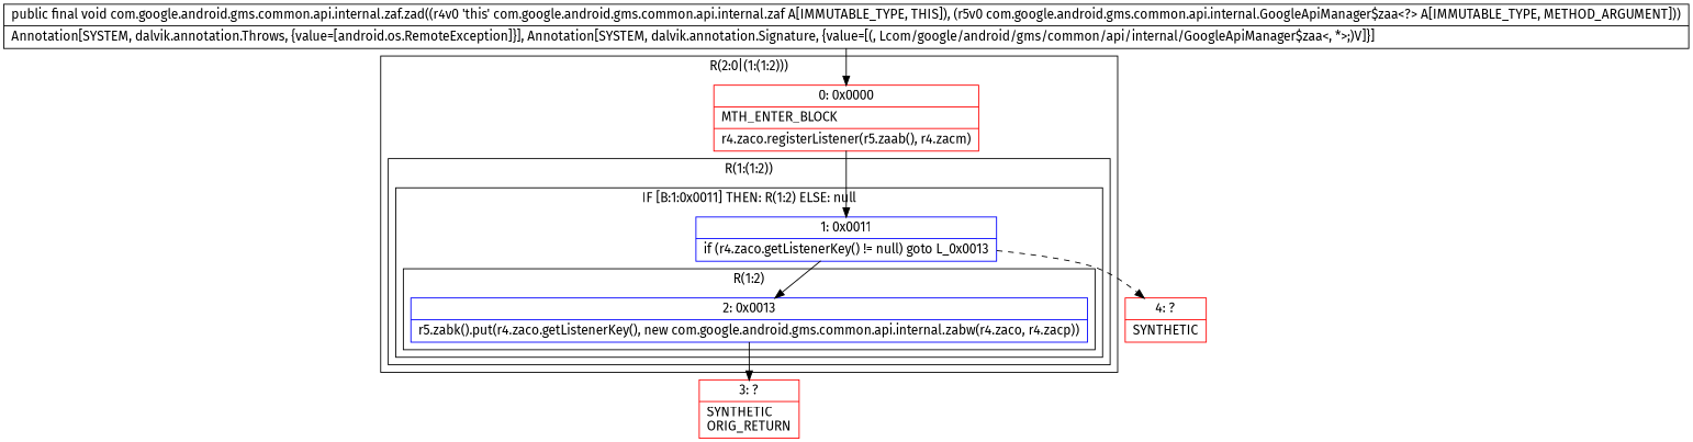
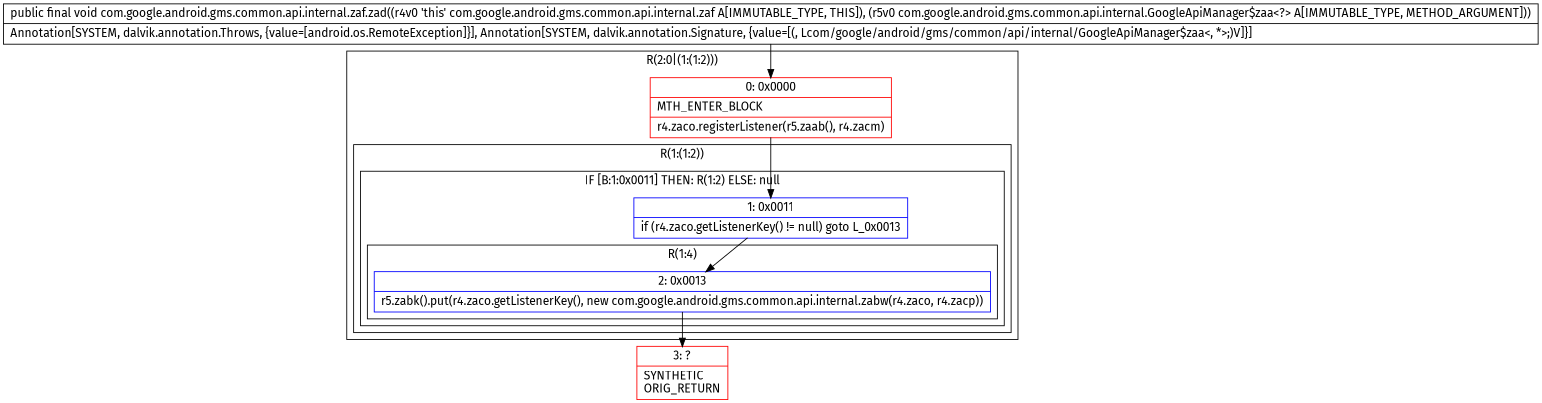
  digraph {
    fontname="Fira Sans"
    node [color=red fontname="Fira Sans" shape=record]
    edge [fontname="Fira Sans"]
    n1 [color=blue label="{2\:\ 0x0013|r5.zabk().put(r4.zaco.getListenerKey(), new com.google.android.gms.common.api.internal.zabw(r4.zaco, r4.zacp))\l}"]
    n2 [color=blue label="{1\:\ 0x0011|if (r4.zaco.getListenerKey() != null) goto L_0x0013\l}"]
    n3 [label="{0\:\ 0x0000|MTH_ENTER_BLOCK\l|r4.zaco.registerListener(r5.zaab(), r4.zacm)\l}"]
    n4 [label="{3\:\ ?|SYNTHETIC\lORIG_RETURN\l}"]
-   n5 [label="{4\:\ ?|SYNTHETIC\l}"]
    n6 [label="{public final void com.google.android.gms.common.api.internal.zaf.zad((r4v0 'this' com.google.android.gms.common.api.internal.zaf A[IMMUTABLE_TYPE, THIS]), (r5v0 com.google.android.gms.common.api.internal.GoogleApiManager$zaa\<?\> A[IMMUTABLE_TYPE, METHOD_ARGUMENT]))  | Annotation[SYSTEM, dalvik.annotation.Throws, \{value=[android.os.RemoteException]\}], Annotation[SYSTEM, dalvik.annotation.Signature, \{value=[(, Lcom\/google\/android\/gms\/common\/api\/internal\/GoogleApiManager$zaa\<, *\>;)V]\}]\l}" color=""]
    subgraph cluster_1 {
      label="R(2:0|(1:(1:2)))"
      n3
      subgraph cluster_2 {
        label="R(1:(1:2))"
        subgraph cluster_3 {
          label="IF [B:1:0x0011] THEN: R(1:2) ELSE: null"
          n2
          subgraph cluster_4 {
-           label="R(1:2)"
+           label="R(1:4)"
            n1
          }
        }
      }
    }
    n1 -> n4
    n2 -> n1
-   n2 -> n5 [style=dashed]
    n3 -> n2
    n6 -> n3
  }
